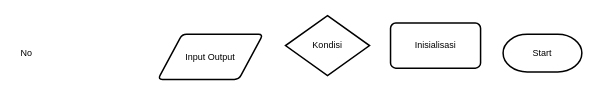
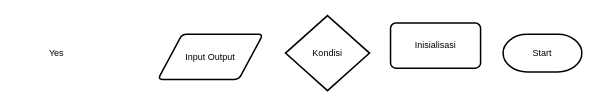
  <mxCell id="0" />
  <mxCell id="1" parent="0" />
  <mxCell id="2" value="Start" style="strokeWidth=2;html=1;shape=mxgraph.flowchart.terminator;whiteSpace=wrap;strokeColor=default;" parent="1" vertex="1"><mxGeometry x="670" y="45" width="105" height="50" as="geometry" /></mxCell>
  <mxCell id="3" value="Inisialisasi" style="rounded=1;whiteSpace=wrap;html=1;absoluteArcSize=1;arcSize=14;strokeWidth=2;" parent="1" vertex="1"><mxGeometry x="520" y="30" width="120" height="60" as="geometry" /></mxCell>
- <mxCell id="4" value="Kondisi" style="strokeWidth=2;html=1;shape=mxgraph.flowchart.decision;whiteSpace=wrap;" parent="1" vertex="1"><mxGeometry x="380" y="20" width="112" height="80" as="geometry" /></mxCell>
+ <mxCell id="4" value="Kondisi" style="strokeWidth=2;html=1;shape=mxgraph.flowchart.decision;whiteSpace=wrap;" parent="1" vertex="1"><mxGeometry x="380" y="20" width="112" height="100" as="geometry" /></mxCell>
  <mxCell id="5" value="Input Output" style="shape=parallelogram;html=1;strokeWidth=2;perimeter=parallelogramPerimeter;whiteSpace=wrap;rounded=1;arcSize=12;size=0.23;" parent="1" vertex="1"><mxGeometry x="210" y="45" width="140" height="60" as="geometry" /></mxCell>
- <mxCell id="6" value="No" style="text;html=1;align=center;verticalAlign=middle;whiteSpace=wrap;rounded=0;" parent="1" vertex="1"><mxGeometry x="20" y="55" width="30" height="30" as="geometry" /></mxCell>
+ <mxCell id="7" value="Yes" style="text;html=1;align=center;verticalAlign=middle;whiteSpace=wrap;rounded=0;" parent="1" vertex="1"><mxGeometry x="60" y="55" width="30" height="30" as="geometry" /></mxCell>
